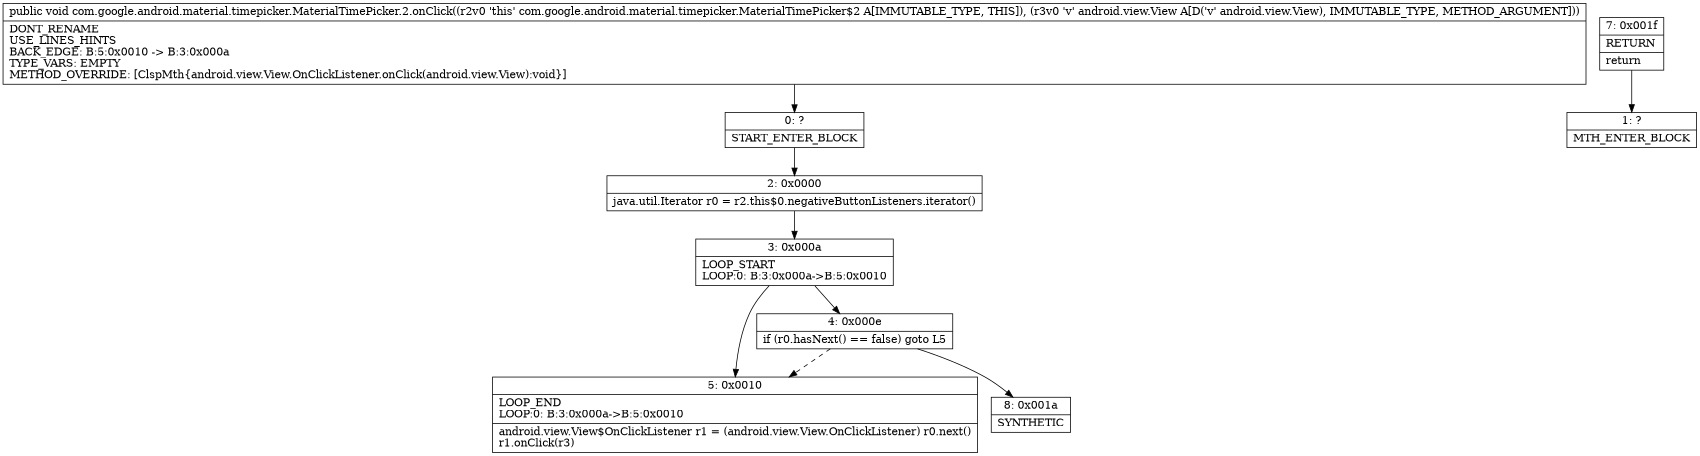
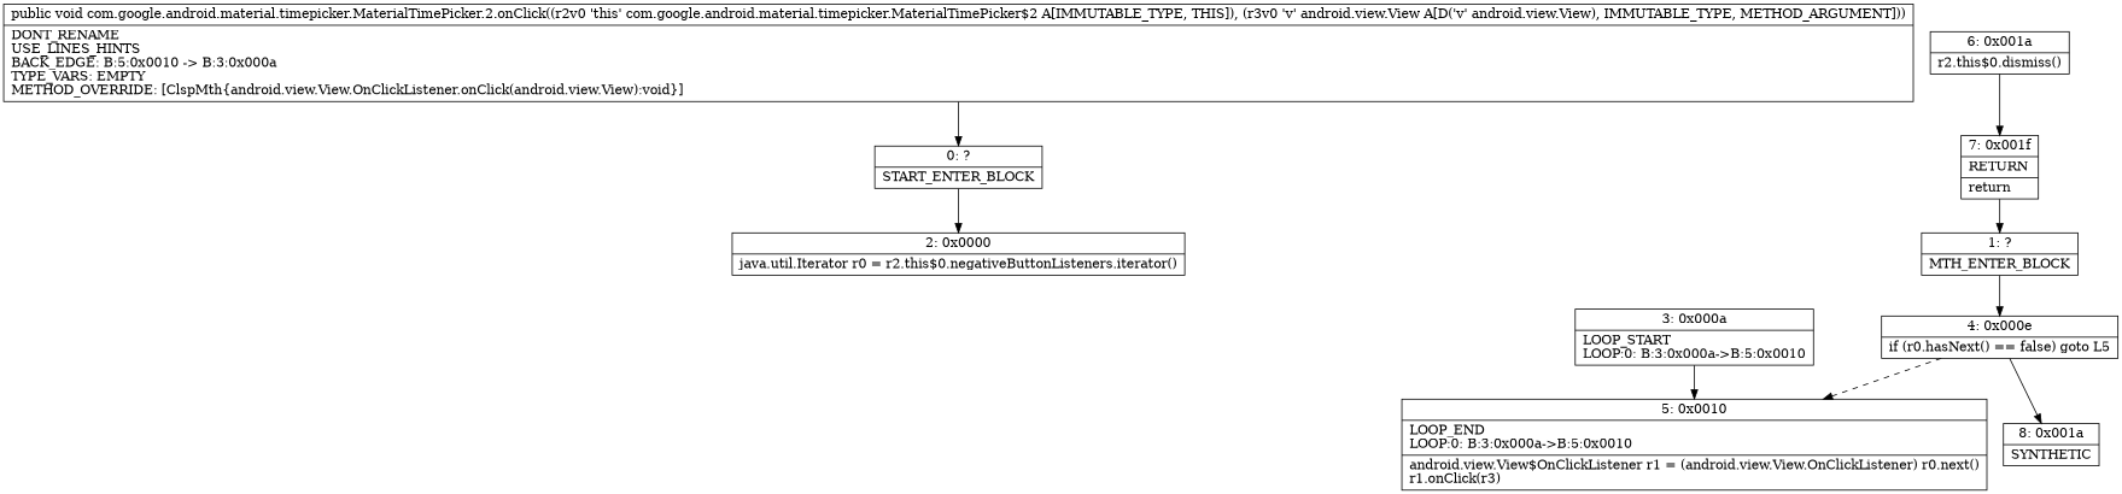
  digraph {
    node [shape=record]
    n1 [label="{0\:\ ?|START_ENTER_BLOCK\l}"]
    n2 [label="{2\:\ 0x0000|java.util.Iterator r0 = r2.this$0.negativeButtonListeners.iterator()\l}"]
    n3 [label="{3\:\ 0x000a|LOOP_START\lLOOP:0: B:3:0x000a\-\>B:5:0x0010\l}"]
    n4 [label="{4\:\ 0x000e|if (r0.hasNext() == false) goto L5\l}"]
    n5 [label="{5\:\ 0x0010|LOOP_END\lLOOP:0: B:3:0x000a\-\>B:5:0x0010\l|android.view.View$OnClickListener r1 = (android.view.View.OnClickListener) r0.next()\lr1.onClick(r3)\l}"]
    n6 [label="{8\:\ 0x001a|SYNTHETIC\l}"]
+   n7 [label="{6\:\ 0x001a|r2.this$0.dismiss()\l}"]
    n8 [label="{7\:\ 0x001f|RETURN\l|return\l}"]
    n9 [label="{1\:\ ?|MTH_ENTER_BLOCK\l}"]
    n10 [label="{public void com.google.android.material.timepicker.MaterialTimePicker.2.onClick((r2v0 'this' com.google.android.material.timepicker.MaterialTimePicker$2 A[IMMUTABLE_TYPE, THIS]), (r3v0 'v' android.view.View A[D('v' android.view.View), IMMUTABLE_TYPE, METHOD_ARGUMENT]))  | DONT_RENAME\lUSE_LINES_HINTS\lBACK_EDGE: B:5:0x0010 \-\> B:3:0x000a\lTYPE_VARS: EMPTY\lMETHOD_OVERRIDE: [ClspMth\{android.view.View.OnClickListener.onClick(android.view.View):void\}]\l}"]
    n1 -> n2
-   n2 -> n3
-   n3 -> n4
+   n9 -> n4
    n3 -> n5
    n4 -> n5 [style=dashed]
    n4 -> n6
+   n7 -> n8
    n8 -> n9
    n10 -> n1
  }
